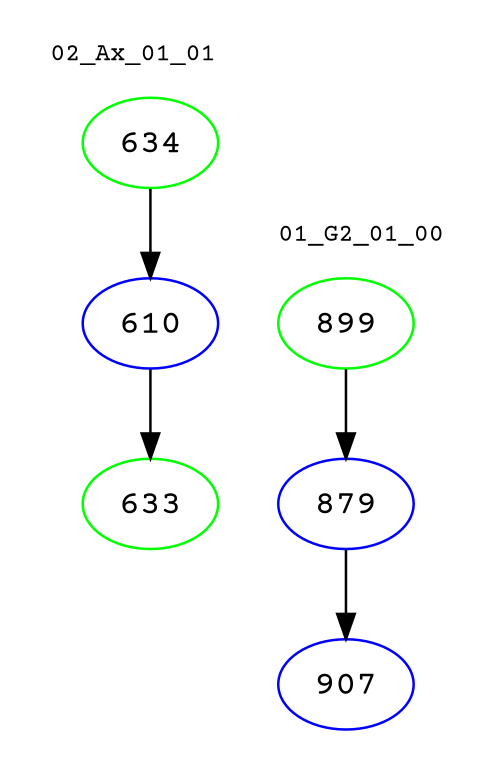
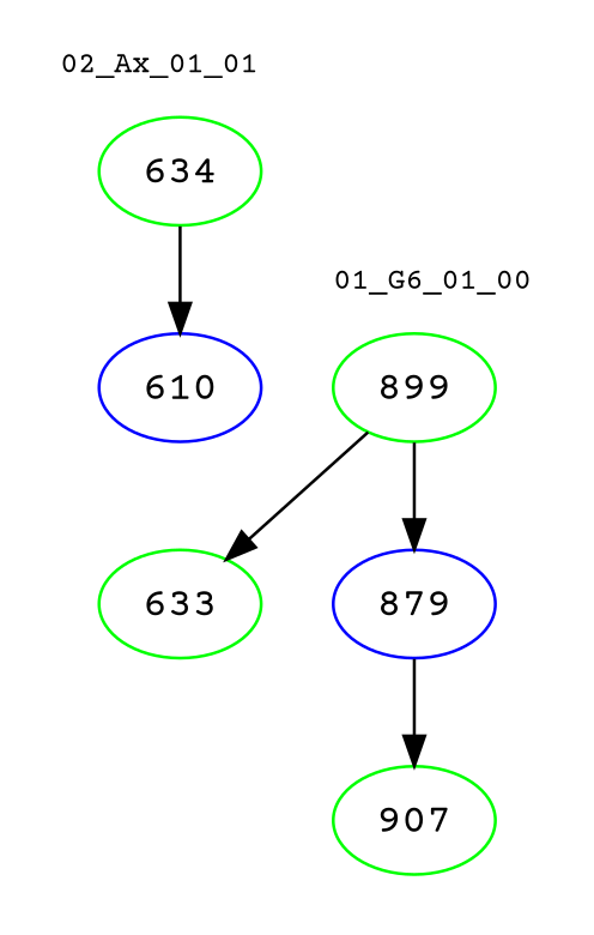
  digraph {
    fontname="Courier Prime"
    node [color=green fontname="Courier Prime"]
    edge [color=black fontname="Courier Prime"]
    n1 [label=634]
    n2 [color=blue label=610]
    n3 [label=633]
    n4 [label=899]
    n5 [color=blue label=879]
-   n6 [color=blue label=907]
+   n6 [label=907]
    subgraph cluster_1 {
      color=white
      fontsize=10
      label="02_Ax_01_01"
      n1
      n2
      n3
    }
    subgraph cluster_2 {
      color=white
      fontsize=10
-     label="01_G2_01_00"
+     label="01_G6_01_00"
      n4
      n5
      n6
    }
    n1 -> n2
-   n2 -> n3
+   n4 -> n3
    n4 -> n5
    n5 -> n6
  }
